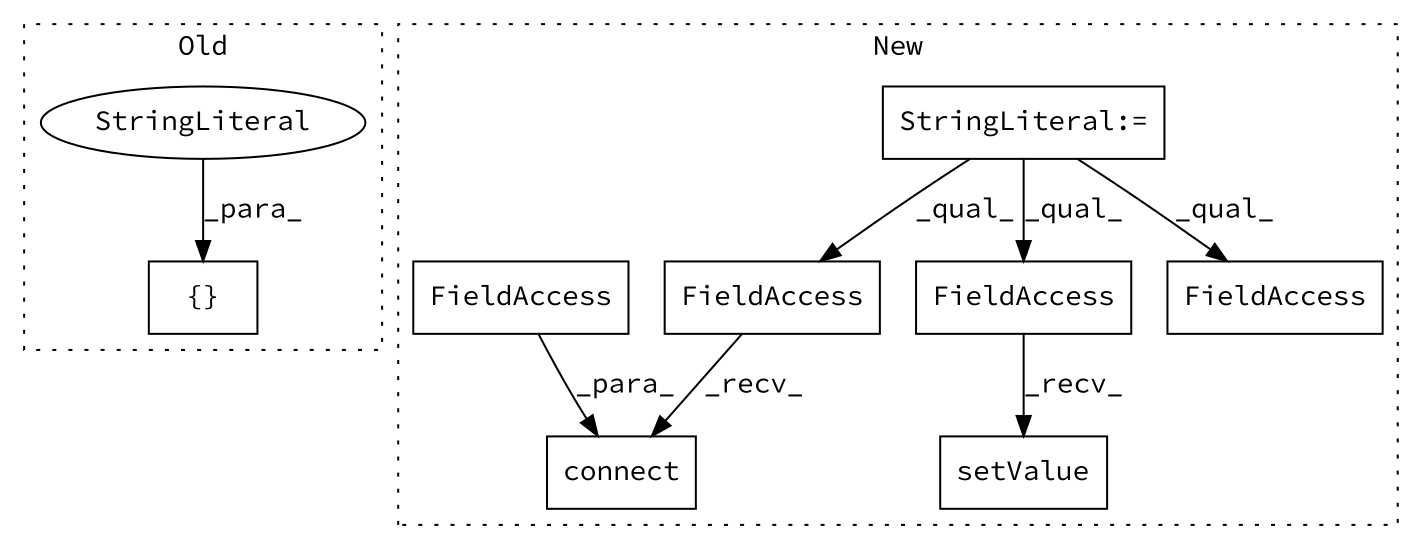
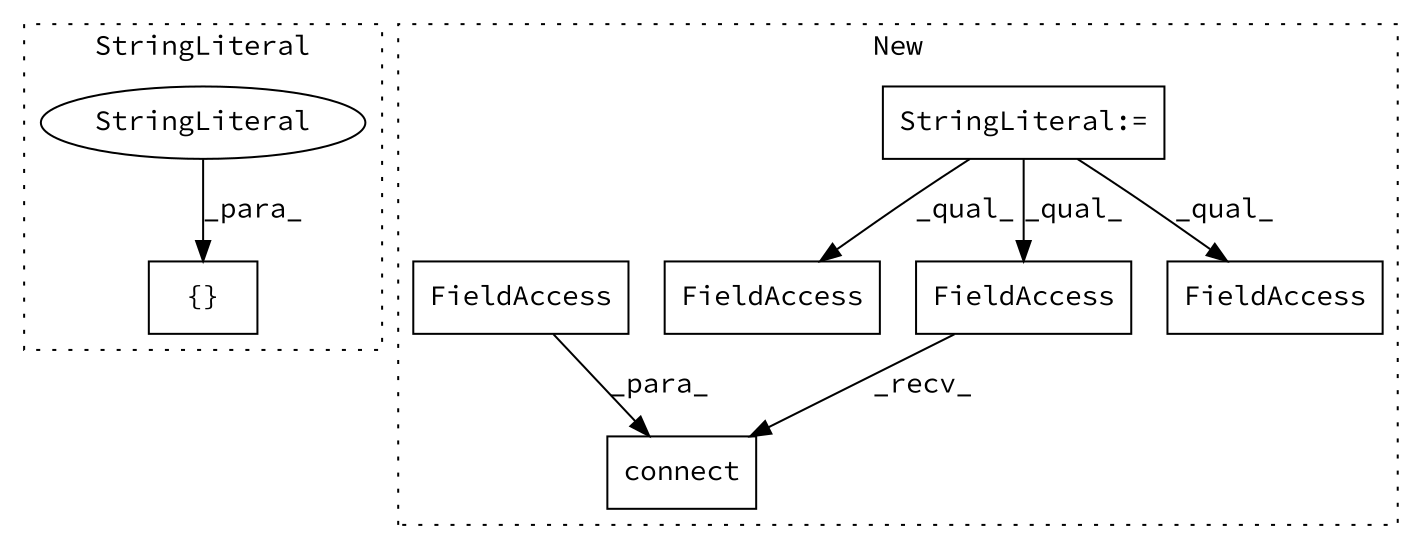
  digraph {
    fontname="Source Code Pro"
    node [a=22 fontname="Source Code Pro" l=28 shape=box]
    edge [fontname="Source Code Pro"]
    n1 [a=4 l="1,1" label="{}" s="1305,1318"]
    n2 [a=45 l=12 label=StringLiteral s=1306 shape=ellipse]
-   n3 [a=32 l="9,1" label=setValue s="2147,2159"]
    n4 [l=32 label=FieldAccess s=2114]
    n5 [a=7 l=1 label="StringLiteral:=" s=1954]
    n6 [l=29 label=FieldAccess s=2041]
    n7 [label=FieldAccess s=1986]
    n8 [a=32 l="8,1" label=connect s="2071,2107"]
    n9 [label=FieldAccess s=2079]
    subgraph cluster_1 {
-     label=Old
+     label=StringLiteral
      style=dotted
      n1
      n2
    }
    subgraph cluster_2 {
      label=New
      style=dotted
-     n3
      n4
      n5
      n6
      n7
      n8
      n9
    }
    n2 -> n1 [label=_para_]
-   n4 -> n3 [label=_recv_]
    n5 -> n4 [label=_qual_]
    n5 -> n6 [label=_qual_]
    n5 -> n7 [label=_qual_]
    n6 -> n8 [label=_recv_]
    n9 -> n8 [label=_para_]
  }
